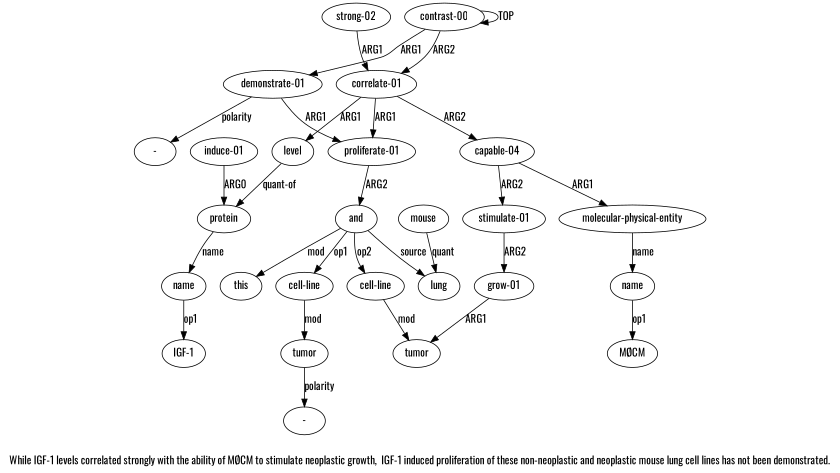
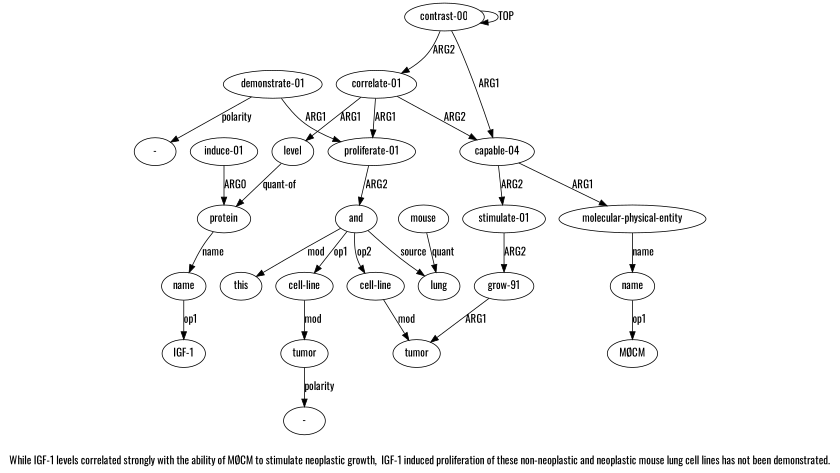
  digraph {
    fontname=Oswald
    label="While IGF-1 levels correlated strongly with the ability of MØCM to stimulate neoplastic growth,  IGF-1 induced proliferation of these non-neoplastic and neoplastic mouse lung cell lines has not been demonstrated."
    node [color=black fontname=Oswald gold_ind=-1 gold_label=tumor test_ind=-1 test_label=tumor]
    edge [color=black fontname=Oswald gold_label=ARG1 test_label=ARG1]
-   n1 [gold_ind=20 gold_label="grow-01" label="grow-01" test_ind=20 test_label="grow-01"]
+   n1 [gold_ind=20 gold_label="grow-01" label="grow-91" test_ind=20 test_label="grow-01"]
    n2 [gold_ind=7 label=tumor test_ind=7]
-   n3 [gold_ind=21 gold_label="strong-02" label="strong-02" test_ind=21 test_label="strong-02"]
    n4 [gold_ind=14 gold_label="correlate-01" label="correlate-01" test_ind=14 test_label="correlate-01"]
    n5 [gold_ind=15 gold_label=level label=level test_ind=15 test_label=level]
    n6 [gold_ind=16 gold_label="capable-01" label="capable-04" test_ind=16 test_label="capable-01"]
    n7 [gold_ind=2 gold_label="proliferate-01" label="proliferate-01" test_ind=2 test_label="proliferate-01"]
    n8 [gold_ind=12 gold_label=protein label=protein test_ind=12 test_label=protein]
    n9 [gold_ind=17 gold_label="molecular-physical-entity" label="molecular-physical-entity" test_ind=17 test_label="molecular-physical-entity"]
    n10 [gold_ind=19 gold_label="stimulate-01" label="stimulate-01" test_ind=19 test_label="stimulate-01"]
    n11 [gold_label="-" label="-" test_label="-"]
    n12 [gold_label="IGF-1" label="IGF-1" test_label="IGF-1"]
    n13 [gold_ind=13 gold_label=name label=name test_ind=13 test_label=name]
    n14 [gold_ind=18 gold_label=name label=name test_ind=18 test_label=name]
    n15 [gold_label="MØCM" label="MØCM" test_label="MØCM"]
    n16 [gold_ind=11 gold_label="induce-01" label="induce-01" test_ind=11 test_label="induce-01"]
    n17 [gold_ind=3 gold_label=and label=and test_ind=3 test_label=and]
    n18 [gold_ind=10 gold_label=this label=this test_ind=10 test_label=this]
    n19 [gold_ind=4 gold_label="cell-line" label="cell-line" test_ind=4 test_label="cell-line"]
    n20 [gold_ind=6 gold_label="cell-line" label="cell-line" test_ind=6 test_label="cell-line"]
    n21 [gold_ind=8 gold_label=lung label=lung test_ind=8 test_label=lung]
    n22 [gold_label="-" label="-" test_label="-"]
    n23 [gold_ind=1 gold_label="demonstrate-01" label="demonstrate-01" test_ind=1 test_label="demonstrate-01"]
    n24 [gold_ind=0 gold_label="contrast-01" label="contrast-00" test_ind=0 test_label="contrast-01"]
    n25 [gold_ind=5 label=tumor test_ind=5]
    n26 [gold_ind=9 gold_label=mouse label=mouse test_ind=9 test_label=mouse]
    n1 -> n2 [label=ARG1]
-   n3 -> n4 [label=ARG1]
    n4 -> n5 [label=ARG1]
    n4 -> n6 [gold_label=ARG2 label=ARG2 test_label=ARG2]
    n4 -> n7 [label=ARG1]
    n5 -> n8 [gold_label="quant-of" label="quant-of" test_label="quant-of"]
    n6 -> n9 [label=ARG1]
    n6 -> n10 [gold_label=ARG2 label=ARG2 test_label=ARG2]
    n7 -> n17 [gold_label=ARG0 label=ARG2 test_label=ARG0]
    n8 -> n13 [gold_label=name label=name test_label=name]
    n9 -> n14 [gold_label=name label=name test_label=name]
    n10 -> n1 [label=ARG2]
    n13 -> n12 [gold_label=op1 label=op1 test_label=op1]
    n14 -> n15 [gold_label=op1 label=op1 test_label=op1]
    n16 -> n8 [gold_label=ARG0 label=ARG0 test_label=ARG0]
    n17 -> n18 [gold_label=mod label=mod test_label=mod]
    n17 -> n19 [gold_label=op1 label=op1 test_label=op1]
    n17 -> n20 [gold_label=op2 label=op2 test_label=op2]
    n17 -> n21 [gold_label=source label=source test_label=source]
    n19 -> n25 [gold_label=mod label=mod test_label=mod]
    n20 -> n2 [gold_label=mod label=mod test_label=mod]
    n23 -> n7 [label=ARG1]
    n23 -> n11 [gold_label=polarity label=polarity test_label=polarity]
    n24 -> n4 [gold_label=ARG2 label=ARG2 test_label=ARG2]
-   n24 -> n23 [label=ARG1]
+   n24 -> n6 [label=ARG1]
    n24 -> n24 [gold_label=TOP label=TOP test_label=TOP]
    n25 -> n22 [gold_label=polarity label=polarity test_label=polarity]
    n26 -> n21 [gold_label=part label=quant test_label=part]
  }
